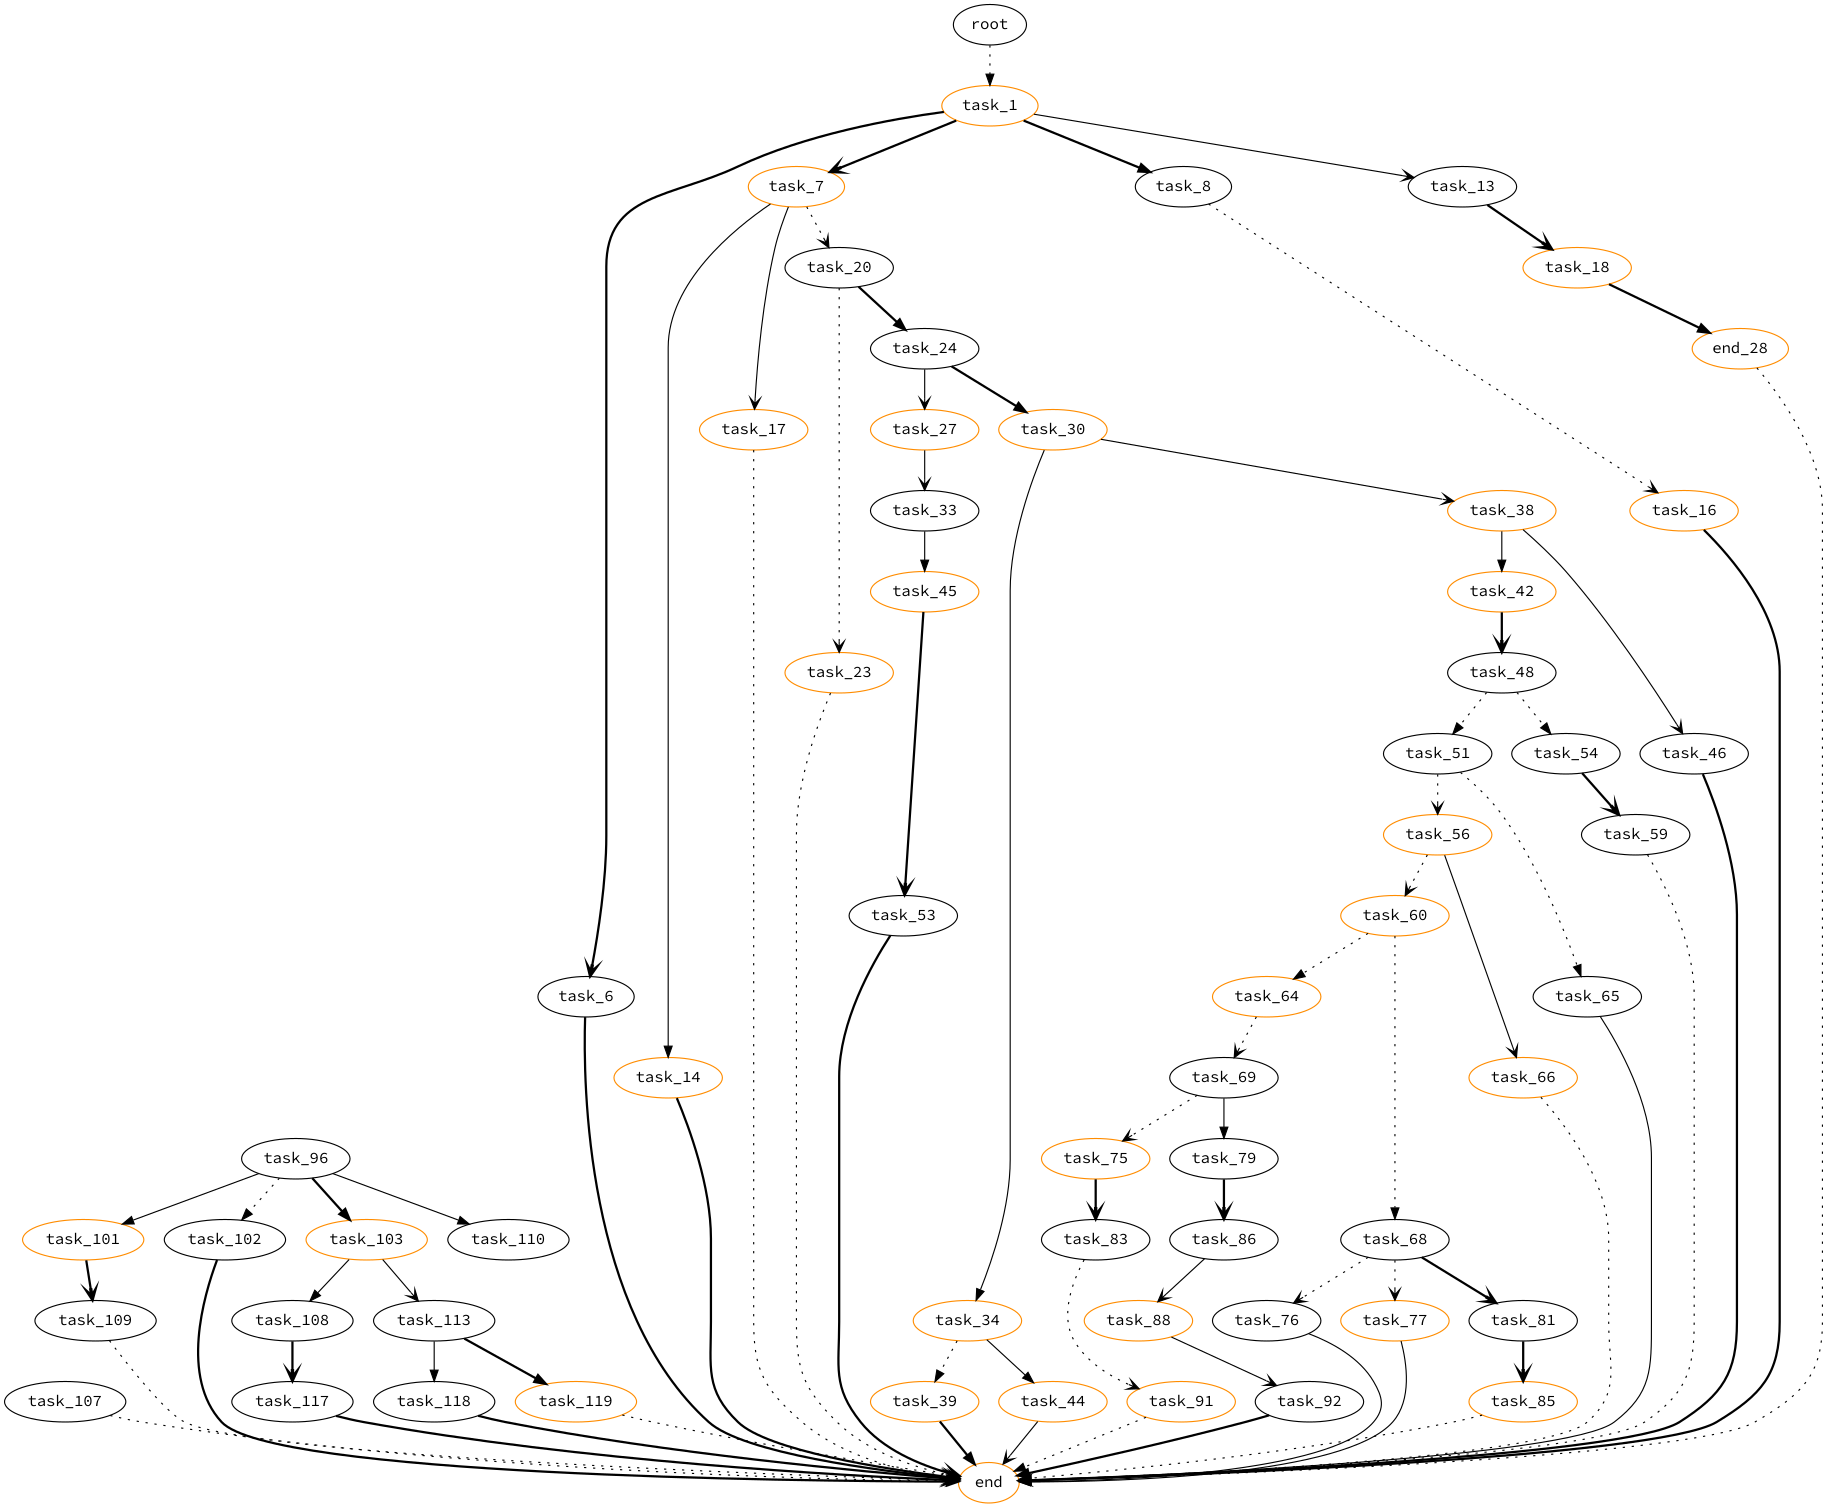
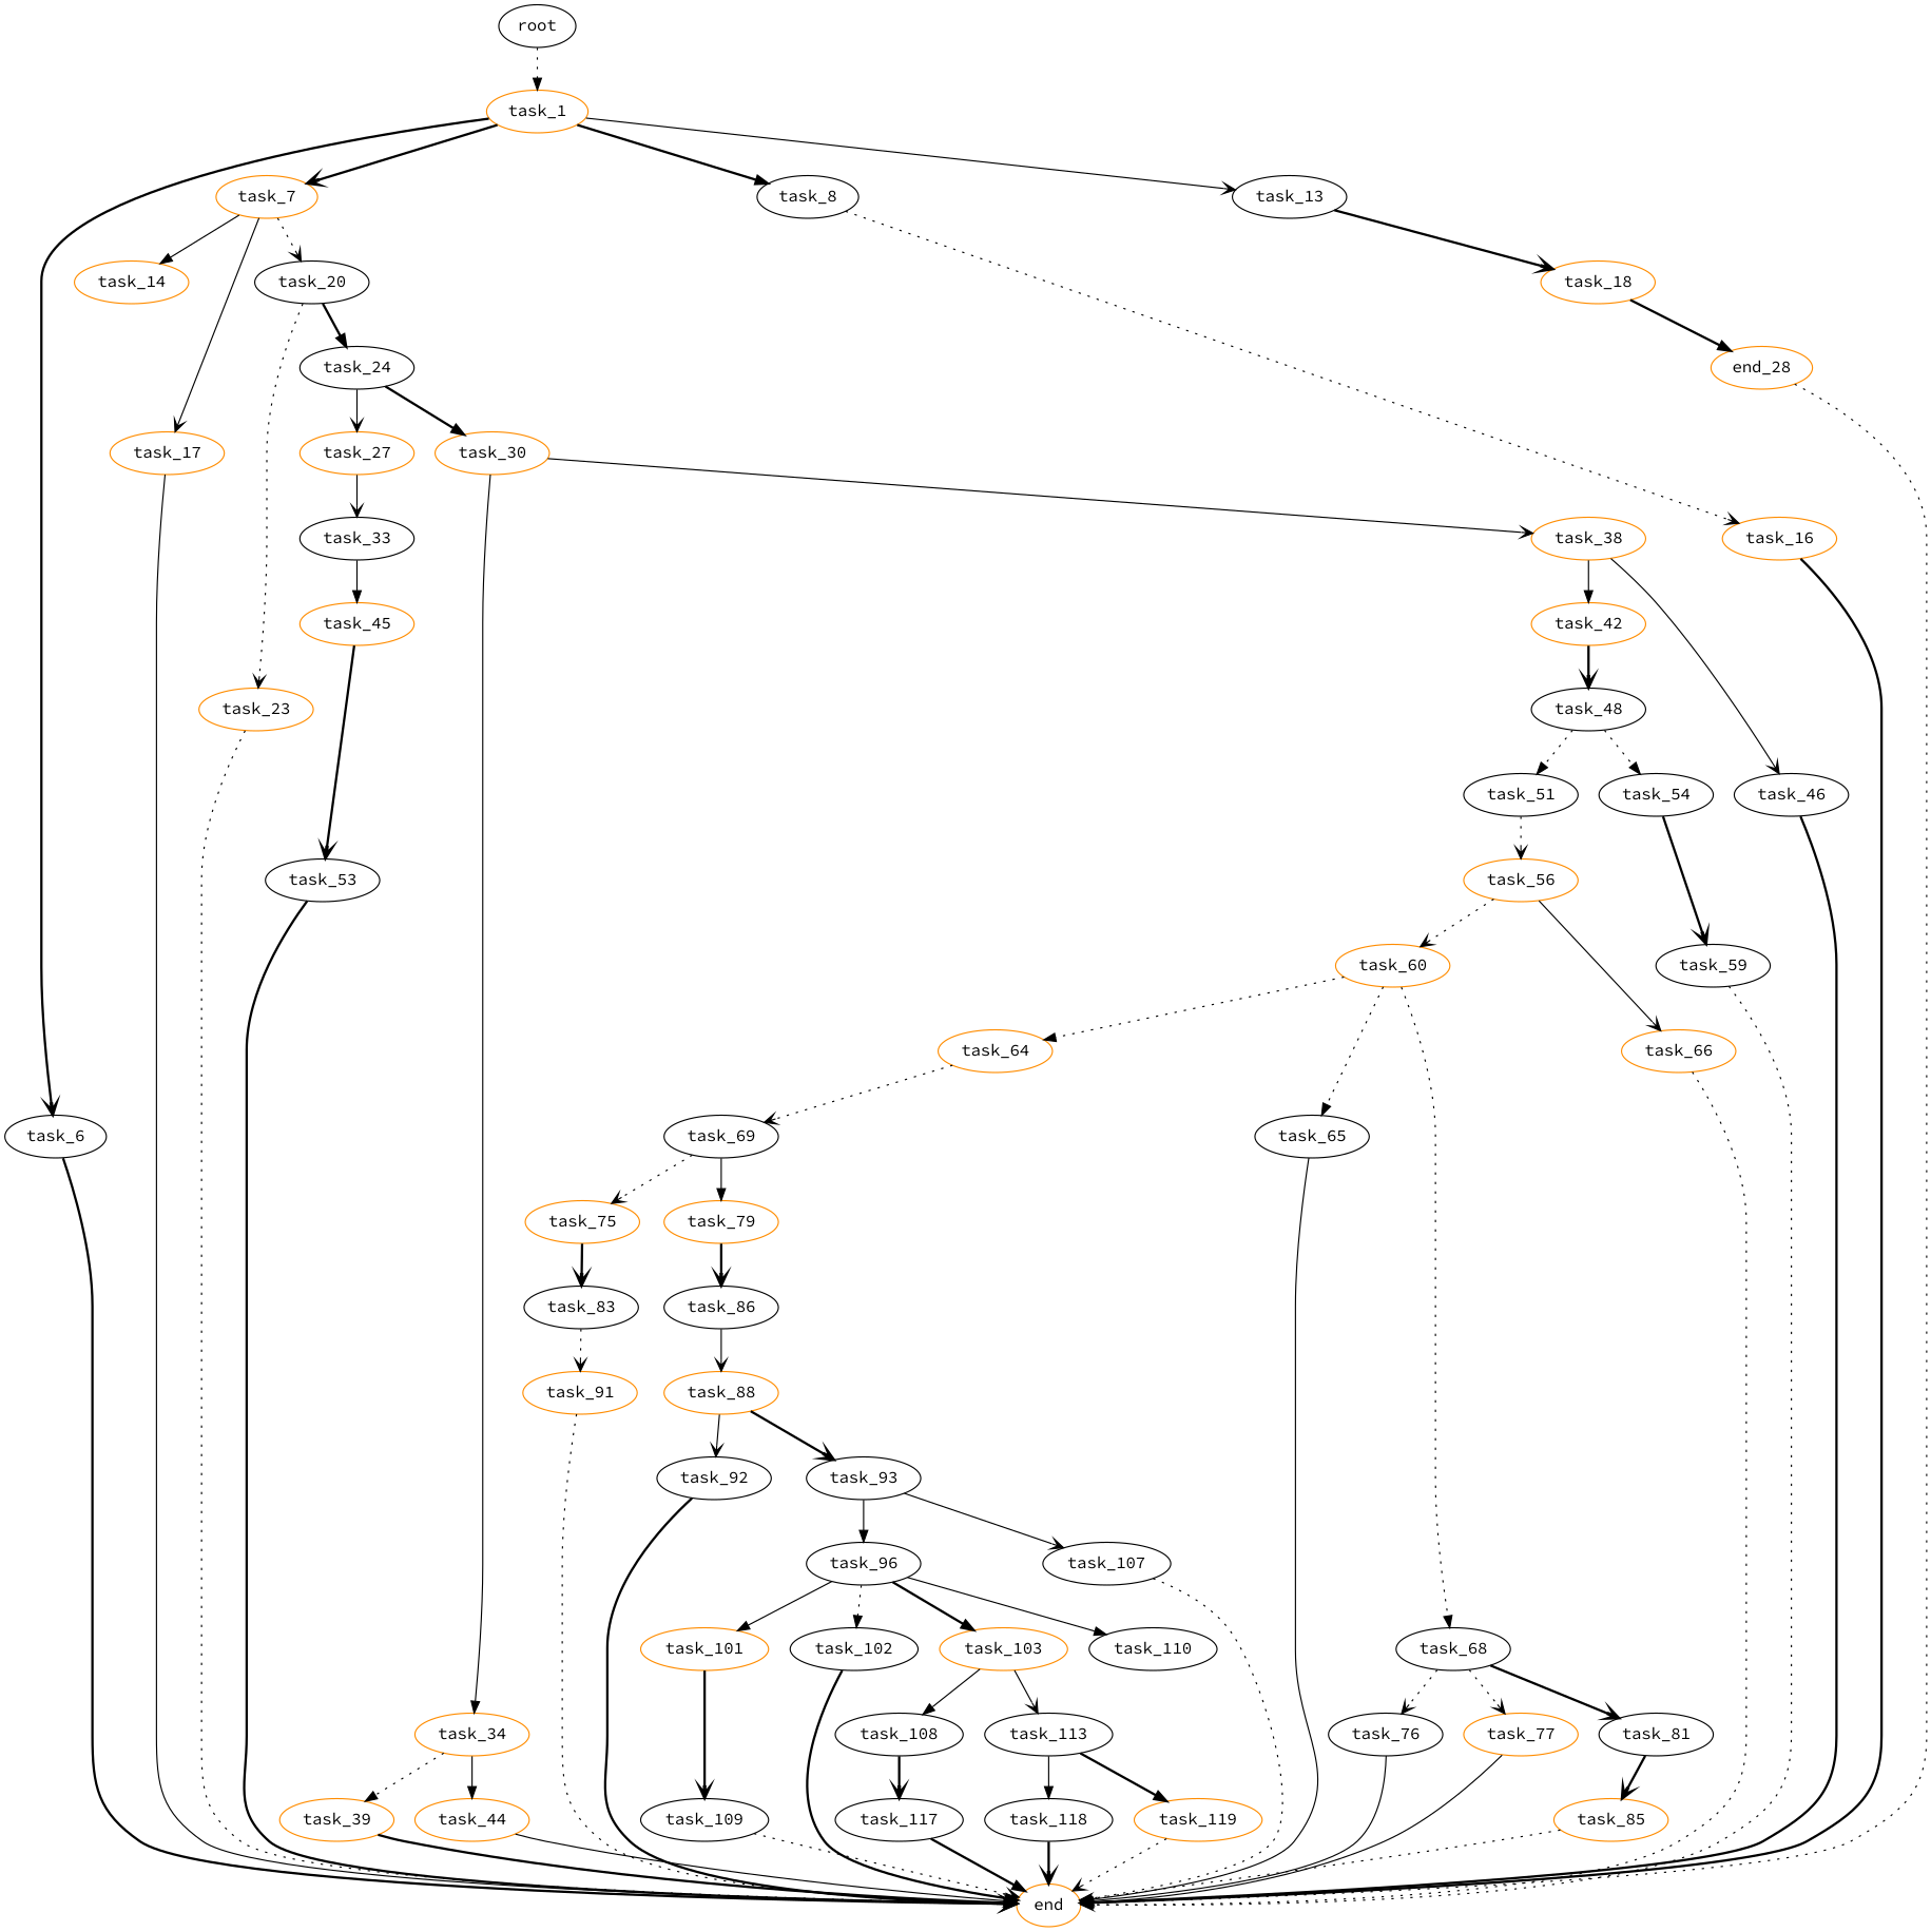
  digraph {
    fontname="Source Code Pro"
    node [color=black fontname="Source Code Pro"]
    edge [arrowhead=vee fontname="Source Code Pro" style=bold]
    task_1 [color=darkorange]
    root
    task_6
    task_7 [color=darkorange]
    task_8
    task_13
    end [color=darkorange]
    task_14 [color=darkorange]
    task_17 [color=darkorange]
    task_20
    task_16 [color=darkorange]
    task_18 [color=darkorange]
    task_23 [color=darkorange]
    task_24
    n15 [color=darkorange label=end_28]
    task_27 [color=darkorange]
    task_30 [color=darkorange]
    task_33
    task_34 [color=darkorange]
    task_38 [color=darkorange]
    task_45 [color=darkorange]
    task_39 [color=darkorange]
    task_44 [color=darkorange]
    task_42 [color=darkorange]
    task_46
    task_53
    task_48
    task_51
    task_54
    task_56 [color=darkorange]
    task_59
    task_60 [color=darkorange]
    task_66 [color=darkorange]
    task_64 [color=darkorange]
    task_65
    task_68
    task_69
    task_76
    task_77 [color=darkorange]
    task_81
    task_75 [color=darkorange]
-   task_79
+   task_79 [color=darkorange]
    task_85 [color=darkorange]
    task_83
    task_86
    task_91 [color=darkorange]
    task_88 [color=darkorange]
    task_92
+   task_93
    task_96
    task_107
    task_101 [color=darkorange]
    task_102
    task_103 [color=darkorange]
    task_110
    task_109
    task_108
    task_113
    task_117
    task_118
    task_119 [color=darkorange]
    task_1 -> task_6
    task_1 -> task_7
    task_1 -> task_8 [arrowhead=normal]
    task_1 -> task_13 [style=solid]
    root -> task_1 [arrowhead=normal style=dotted]
    task_6 -> end
    task_7 -> task_14 [arrowhead=normal style=solid]
    task_7 -> task_17 [style=solid]
    task_7 -> task_20 [style=dotted]
    task_8 -> task_16 [style=dotted]
    task_13 -> task_18
-   task_14 -> end
-   task_17 -> end [style=dotted]
+   task_17 -> end [style=solid]
    task_20 -> task_23 [style=dotted]
    task_20 -> task_24 [arrowhead=normal]
    task_16 -> end [arrowhead=normal]
    task_18 -> n15 [arrowhead=normal]
    task_23 -> end [arrowhead=normal style=dotted]
    task_24 -> task_27 [style=solid]
    task_24 -> task_30 [arrowhead=normal]
    n15 -> end [arrowhead=normal style=dotted]
    task_27 -> task_33 [style=solid]
    task_30 -> task_34 [arrowhead=normal style=solid]
    task_30 -> task_38 [style=solid]
    task_33 -> task_45 [arrowhead=normal style=solid]
    task_34 -> task_39 [arrowhead=normal style=dotted]
    task_34 -> task_44 [arrowhead=normal style=solid]
    task_38 -> task_42 [arrowhead=normal style=solid]
    task_38 -> task_46 [style=solid]
    task_45 -> task_53
    task_39 -> end [arrowhead=normal]
    task_44 -> end [style=solid]
    task_42 -> task_48
    task_46 -> end [arrowhead=normal]
    task_53 -> end
    task_48 -> task_51 [arrowhead=normal style=dotted]
    task_48 -> task_54 [arrowhead=normal style=dotted]
    task_51 -> task_56 [style=dotted]
    task_54 -> task_59
    task_56 -> task_60 [style=dotted]
    task_56 -> task_66 [style=solid]
    task_59 -> end [style=dotted]
    task_60 -> task_64 [arrowhead=normal style=dotted]
-   task_51 -> task_65 [arrowhead=normal style=dotted]
+   task_60 -> task_65 [arrowhead=normal style=dotted]
    task_60 -> task_68 [arrowhead=normal style=dotted]
    task_66 -> end [arrowhead=normal style=dotted]
    task_64 -> task_69 [style=dotted]
    task_65 -> end [style=solid]
    task_68 -> task_76 [style=dotted]
    task_68 -> task_77 [style=dotted]
    task_68 -> task_81
    task_69 -> task_75 [style=dotted]
    task_69 -> task_79 [arrowhead=normal style=solid]
    task_76 -> end [arrowhead=normal style=solid]
    task_77 -> end [arrowhead=normal style=solid]
    task_81 -> task_85
    task_75 -> task_83
    task_79 -> task_86
    task_85 -> end [arrowhead=normal style=dotted]
    task_83 -> task_91 [style=dotted]
    task_86 -> task_88 [style=solid]
    task_91 -> end [arrowhead=normal style=dotted]
    task_88 -> task_92 [style=solid]
+   task_88 -> task_93
    task_92 -> end [arrowhead=normal]
+   task_93 -> task_96 [arrowhead=normal style=solid]
+   task_93 -> task_107 [style=solid]
    task_96 -> task_101 [arrowhead=normal style=solid]
    task_96 -> task_102 [arrowhead=normal style=dotted]
    task_96 -> task_103 [arrowhead=normal]
    task_96 -> task_110 [arrowhead=normal style=solid]
    task_107 -> end [arrowhead=normal style=dotted]
    task_101 -> task_109
    task_102 -> end [arrowhead=normal]
    task_103 -> task_108 [arrowhead=normal style=solid]
    task_103 -> task_113 [style=solid]
    task_109 -> end [style=dotted]
    task_108 -> task_117
    task_113 -> task_118 [arrowhead=normal style=solid]
    task_113 -> task_119 [arrowhead=normal]
    task_117 -> end [arrowhead=normal]
    task_118 -> end
    task_119 -> end [style=dotted]
  }
